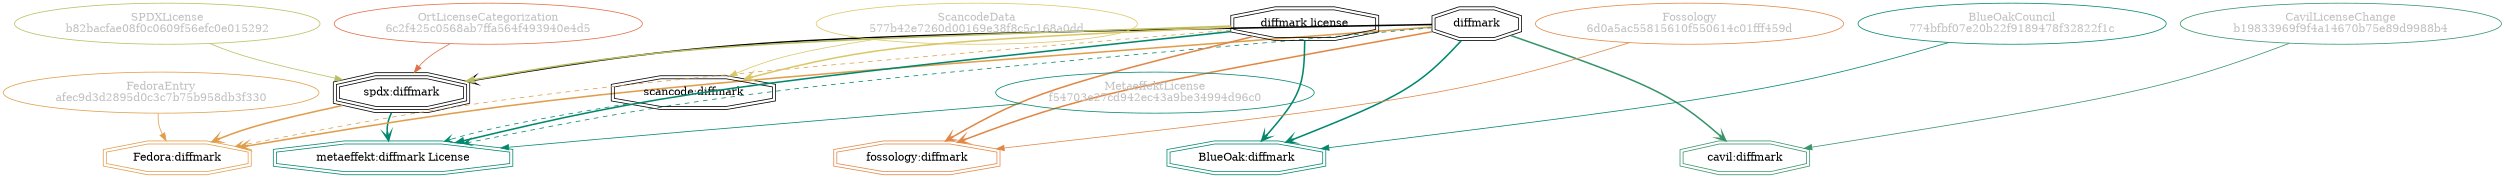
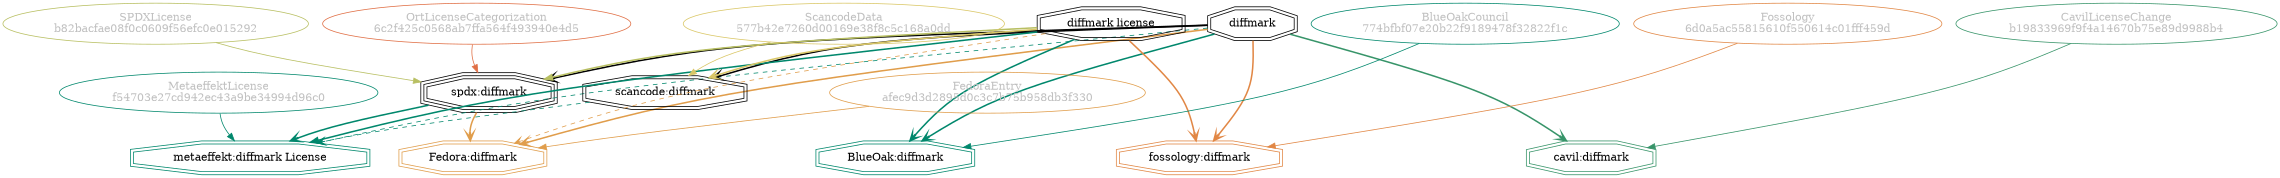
  strict digraph {
    splines=curved
    node [shape=ellipse]
    edge [color="#00876c" weight=0.7 arrowhead=vee style=bold]
    n1 [color="#b8bf62" fillcolor="beige;1" fontcolor=gray label="SPDXLicense\nb82bacfae08f0c0609f56efc0e015292"]
    n2 [label="spdx:diffmark" shape=tripleoctagon]
    n3 [color="#e09d4b" label="Fedora:diffmark" shape=doubleoctagon]
    n4 [color="#00876c" label="metaeffekt:diffmark License" shape=doubleoctagon]
    n5 [label=diffmark shape=doubleoctagon]
    n6 [color="#00876c" label="BlueOak:diffmark" shape=doubleoctagon]
    n7 [label="scancode:diffmark" shape=doubleoctagon]
    n8 [color="#e18745" label="fossology:diffmark" shape=doubleoctagon]
    n9 [color="#379469" label="cavil:diffmark" shape=doubleoctagon]
    n10 [label="diffmark license" shape=doubleoctagon]
    n11 [color="#e09d4b" fillcolor="beige;1" fontcolor=gray label="FedoraEntry\nafec9d3d2895d0c3c7b75b958db3f330"]
    n12 [color="#00876c" fillcolor="beige;1" fontcolor=gray label="BlueOakCouncil\n774bfbf07e20b22f9189478f32822f1c"]
    n13 [color="#dac767" fillcolor="beige;1" fontcolor=gray label="ScancodeData\n577b42e7260d00169e38f8c5c168a0dd"]
    n14 [color="#e18745" fillcolor="beige;1" fontcolor=gray label="Fossology\n6d0a5ac55815610f550614c01fff459d"]
    n15 [color="#e06f45" fillcolor="beige;1" fontcolor=gray label="OrtLicenseCategorization\n6c2f425c0568ab7ffa564f493940e4d5"]
    n16 [color="#379469" fillcolor="beige;1" fontcolor=gray label="CavilLicenseChange\nb19833969f9f4a14670b75e89d9988b4"]
    n17 [color="#00876c" fillcolor="beige;1" fontcolor=gray label="MetaeffektLicense\nf54703e27cd942ec43a9be34994d96c0"]
    n1 -> n2 [color="#b8bf62" weight=0.5 arrowhead="" style=""]
    n2 -> n3 [color="#e09d4b"]
    n2 -> n4
    n5 -> n2 [color=""]
    n5 -> n3 [color="#e09d4b"]
    n5 -> n4 [style=dashed weight=0.5]
    n5 -> n6
+   n5 -> n7 [color=""]
    n5 -> n8 [color="#e18745"]
    n5 -> n9 [color="#379469"]
    n7 -> n4 [style=dashed weight=0.5]
    n10 -> n2 [arrowhead=normal color="#b8bf62"]
    n10 -> n3 [color="#e09d4b" style=dashed weight=0.5]
    n10 -> n4 [arrowhead=normal]
    n10 -> n6
    n10 -> n7 [color="#dac767"]
    n10 -> n8 [color="#e18745"]
    n11 -> n3 [color="#e09d4b" weight=0.5 arrowhead="" style=""]
    n12 -> n6 [weight=0.5 arrowhead="" style=""]
    n13 -> n7 [color="#dac767" weight=0.5 arrowhead="" style=""]
    n14 -> n8 [color="#e18745" weight=0.5 arrowhead="" style=""]
    n15 -> n2 [color="#e06f45" weight=0.5 arrowhead="" style=""]
    n16 -> n9 [color="#379469" weight=0.5 arrowhead="" style=""]
    n17 -> n4 [weight=0.5 arrowhead="" style=""]
  }
